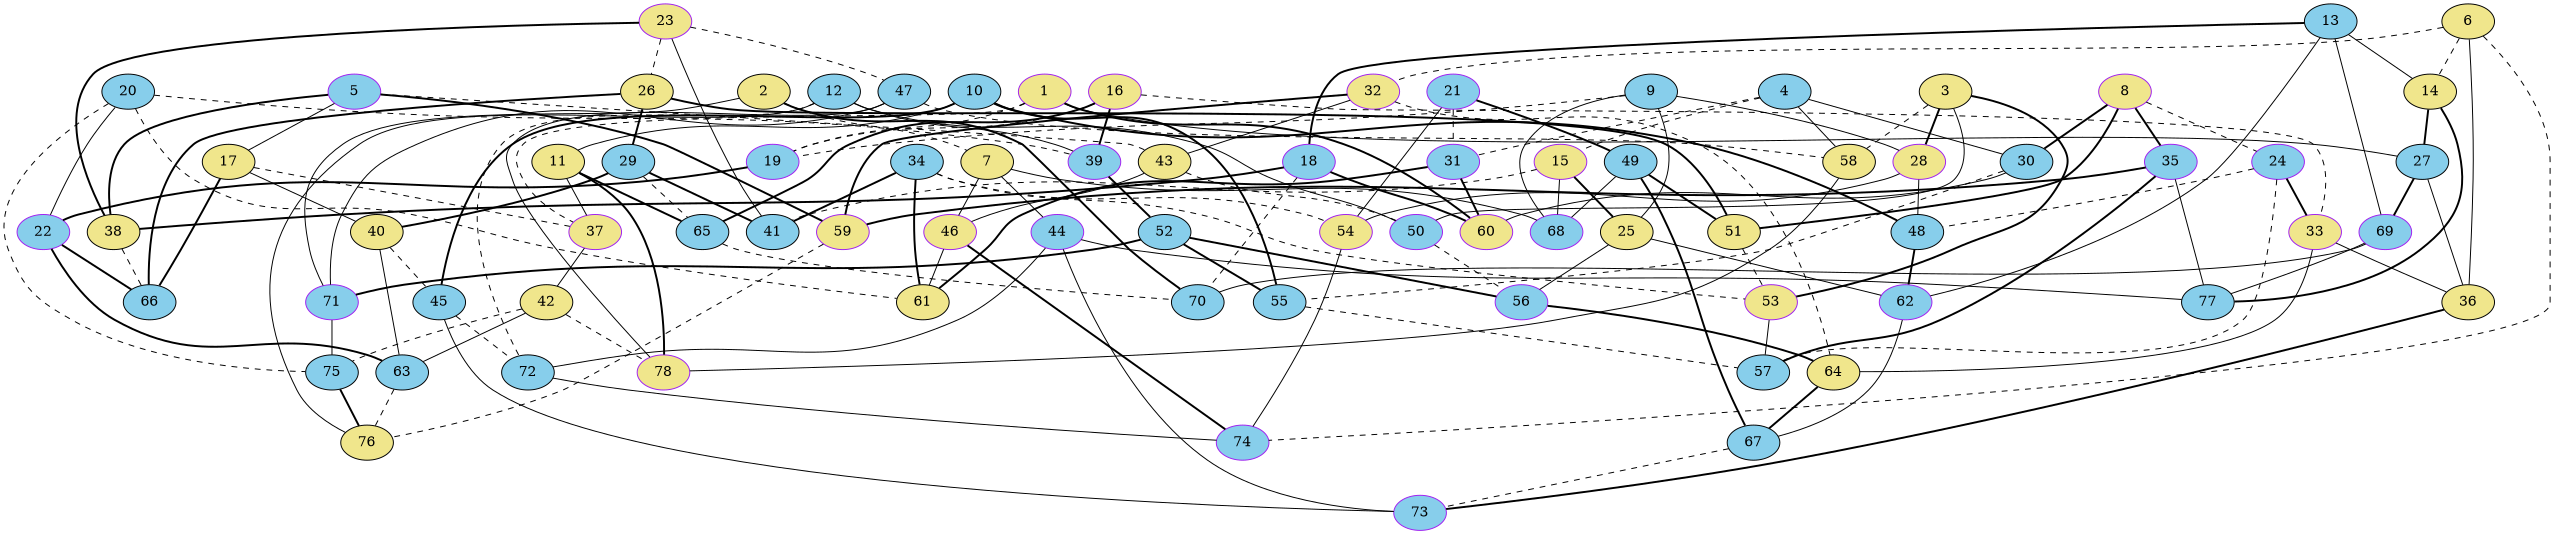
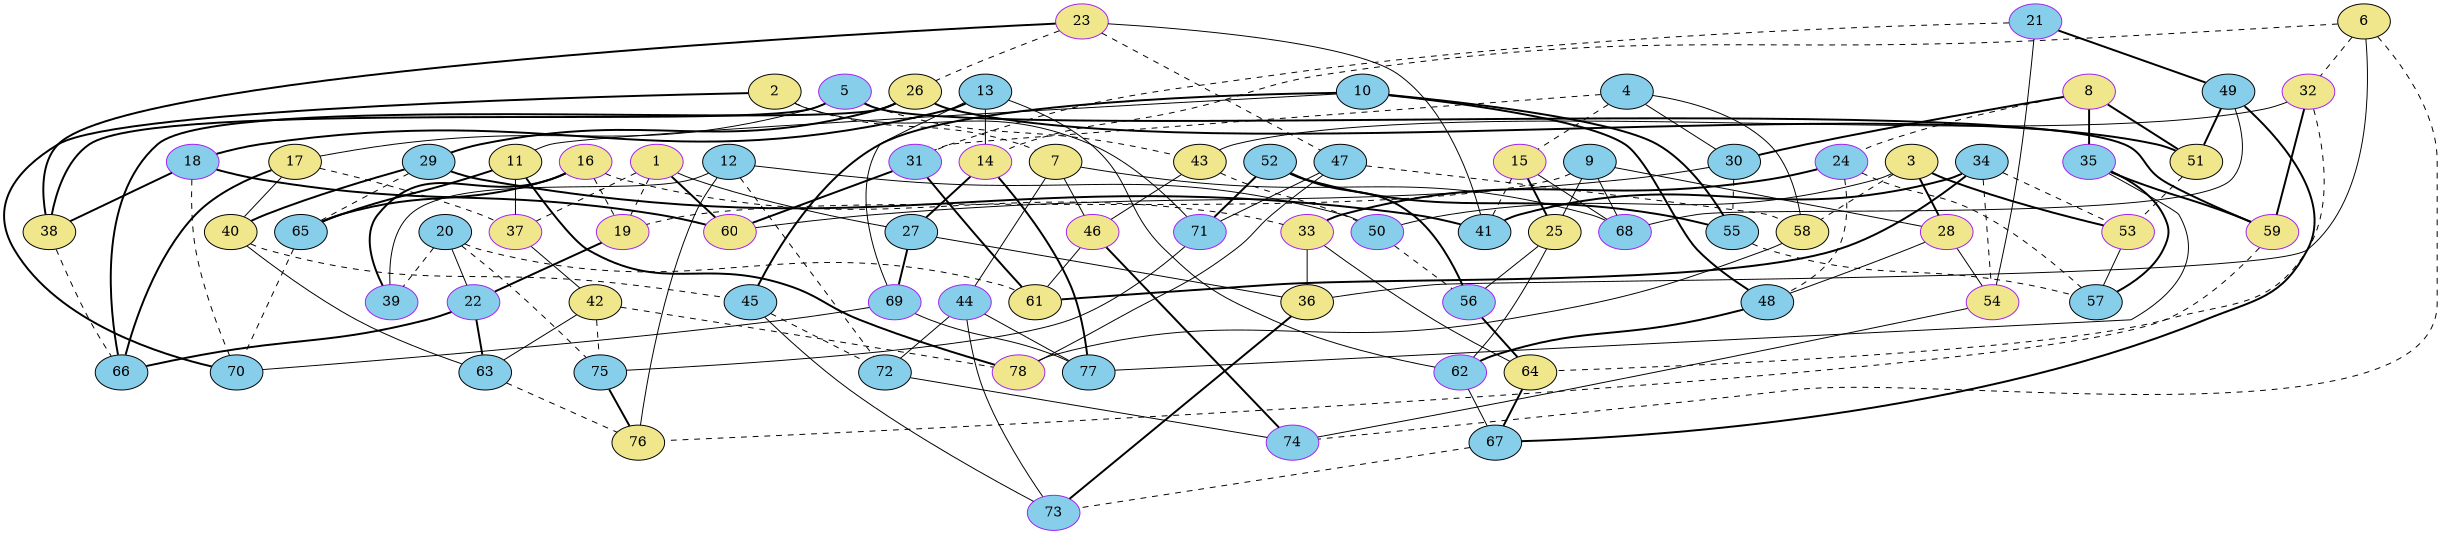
  graph {
    node [color=black fillcolor=skyblue style=filled]
    edge [style=solid]
    1 [color=purple fillcolor=khaki]
-   19 [color=purple]
+   19 [color=purple fillcolor=khaki]
    27
    37 [color=purple fillcolor=khaki]
    60 [color=purple fillcolor=khaki]
    22 [color=purple]
    36 [fillcolor=khaki]
    69 [color=purple]
    42 [fillcolor=khaki]
    2 [fillcolor=khaki]
    7 [fillcolor=khaki]
    70
    71 [color=purple]
    44 [color=purple]
    46 [color=purple fillcolor=khaki]
    68 [color=purple]
    21 [color=purple]
    31 [color=purple]
    49
    54 [color=purple fillcolor=khaki]
    75
    3 [fillcolor=khaki]
    28 [color=purple fillcolor=khaki]
    50 [color=purple]
    53 [color=purple fillcolor=khaki]
    58 [fillcolor=khaki]
    48
    56 [color=purple]
    57
    78 [color=purple fillcolor=khaki]
    4
    15 [color=purple fillcolor=khaki]
    30
    25 [fillcolor=khaki]
    41
    55
    61 [fillcolor=khaki]
    5 [color=purple]
    17 [fillcolor=khaki]
    38 [fillcolor=khaki]
    43 [fillcolor=khaki]
    59 [color=purple fillcolor=khaki]
    40 [fillcolor=khaki]
    66
    76 [fillcolor=khaki]
    6 [fillcolor=khaki]
-   14 [fillcolor=khaki]
+   14 [color=purple fillcolor=khaki]
    32 [color=purple fillcolor=khaki]
    74 [color=purple]
    77
    64 [fillcolor=khaki]
    73 [color=purple]
    72
    8 [color=purple fillcolor=khaki]
    24 [color=purple]
    35 [color=purple]
    51 [fillcolor=khaki]
    33 [color=purple fillcolor=khaki]
    9
    62 [color=purple]
    11 [fillcolor=khaki]
    10
    45
    65
    12
    39 [color=purple]
    52
    13
    18 [color=purple]
    67
    16 [color=purple fillcolor=khaki]
    63
    20
    23 [color=purple fillcolor=khaki]
    26 [fillcolor=khaki]
    47
    29
    34
    1 -- 19 [style=dashed]
    1 -- 27
    1 -- 37 [style=dashed]
    1 -- 60 [style=bold]
    19 -- 22 [style=bold]
    27 -- 36
    27 -- 69 [style=bold]
    37 -- 42
    22 -- 66 [style=bold]
    22 -- 63 [style=bold]
    36 -- 73 [style=bold]
    69 -- 70
    69 -- 77
    42 -- 75 [style=dashed]
    42 -- 78 [style=dashed]
    42 -- 63
    2 -- 7 [style=dashed]
    2 -- 70 [style=bold]
    2 -- 71
    7 -- 44
    7 -- 46
    7 -- 68
    71 -- 75
    44 -- 77
    44 -- 73
    44 -- 72
    46 -- 61
    46 -- 74 [style=bold]
    21 -- 31 [style=dashed]
    21 -- 49 [style=bold]
    21 -- 54
    31 -- 60 [style=bold]
    31 -- 61 [style=bold]
    49 -- 68
    49 -- 51 [style=bold]
    49 -- 67 [style=bold]
    54 -- 74
    75 -- 76 [style=bold]
    3 -- 28 [style=bold]
    3 -- 50
    3 -- 53 [style=bold]
    3 -- 58 [style=dashed]
    28 -- 54
    28 -- 48
    50 -- 56 [style=dashed]
    53 -- 57
    58 -- 78
    48 -- 62 [style=bold]
    56 -- 64 [style=bold]
    4 -- 31 [style=dashed]
    4 -- 58
    4 -- 15 [style=dashed]
    4 -- 30
    15 -- 68
    15 -- 25 [style=bold]
    15 -- 41 [style=dashed]
    30 -- 60
    30 -- 55 [style=dashed]
    25 -- 56
    25 -- 62
    55 -- 57 [style=dashed]
    5 -- 17
    5 -- 38 [style=bold]
    5 -- 43 [style=dashed]
    5 -- 59 [style=bold]
    17 -- 37 [style=dashed]
    17 -- 40
    17 -- 66 [style=bold]
    38 -- 66 [style=dashed]
    43 -- 46
    43 -- 50 [style=dashed]
    59 -- 76 [style=dashed]
    40 -- 45 [style=dashed]
    40 -- 63
    6 -- 36
    6 -- 14 [style=dashed]
    6 -- 32 [style=dashed]
    6 -- 74 [style=dashed]
    14 -- 27 [style=bold]
    14 -- 77 [style=bold]
    32 -- 43
    32 -- 59 [style=bold]
    32 -- 64 [style=dashed]
    64 -- 67 [style=bold]
    72 -- 74
    8 -- 30 [style=bold]
    8 -- 24 [style=dashed]
    8 -- 35 [style=bold]
    8 -- 51 [style=bold]
    24 -- 48 [style=dashed]
    24 -- 57 [style=dashed]
    24 -- 33 [style=bold]
    35 -- 57 [style=bold]
    35 -- 59 [style=bold]
    35 -- 77
    51 -- 53 [style=dashed]
    33 -- 36
    33 -- 64
    9 -- 19 [style=dashed]
    9 -- 68
    9 -- 28
    9 -- 25
    62 -- 67
    11 -- 37
    11 -- 78 [style=bold]
    11 -- 65 [style=bold]
    10 -- 48 [style=bold]
    10 -- 55 [style=bold]
    10 -- 11
    10 -- 45 [style=bold]
    45 -- 73
    45 -- 72 [style=dashed]
    65 -- 70 [style=dashed]
    12 -- 50
    12 -- 76
    12 -- 72 [style=dashed]
    12 -- 39
-   39 -- 52 [style=bold]
    52 -- 71 [style=bold]
    52 -- 56 [style=bold]
    52 -- 55 [style=bold]
    13 -- 69
    13 -- 14
    13 -- 62
    13 -- 18 [style=bold]
    18 -- 60 [style=bold]
    18 -- 70 [style=dashed]
    18 -- 38 [style=bold]
    67 -- 73 [style=dashed]
    16 -- 19 [style=dashed]
    16 -- 33 [style=dashed]
    16 -- 65 [style=bold]
    16 -- 39 [style=bold]
    63 -- 76 [style=dashed]
    20 -- 22
    20 -- 75 [style=dashed]
    20 -- 61 [style=dashed]
    20 -- 39 [style=dashed]
    23 -- 41
    23 -- 38 [style=bold]
    23 -- 26 [style=dashed]
    23 -- 47 [style=dashed]
    26 -- 66 [style=bold]
    26 -- 51 [style=bold]
    26 -- 29 [style=bold]
    47 -- 71
    47 -- 58 [style=dashed]
    47 -- 78
    29 -- 41 [style=bold]
    29 -- 40 [style=bold]
    29 -- 65 [style=dashed]
    34 -- 54 [style=dashed]
    34 -- 53 [style=dashed]
    34 -- 41 [style=bold]
    34 -- 61 [style=bold]
  }
